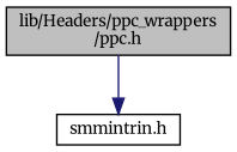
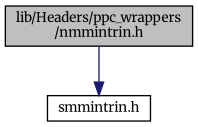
  digraph {
    fontname=Merriweather
    node [color=black fontname=Merriweather fontsize=10 shape=record]
-   n1 [fillcolor=grey75 fontcolor=black height=0.2 label="lib/Headers/ppc_wrappers\l/ppc.h" style=filled width=0.4]
+   n1 [fillcolor=grey75 fontcolor=black height=0.2 label="lib/Headers/ppc_wrappers\l/nmmintrin.h" style=filled width=0.4]
    n2 [height=0.2 label="smmintrin.h" width=0.4]
    n1 -> n2 [color=midnightblue fontname=Merriweather fontsize=10 labelfontname=Helvetica labelfontsize=10 style=solid]
  }
